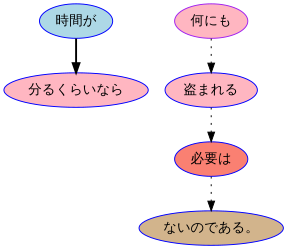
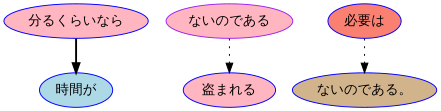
  digraph {
    node [color=blue fillcolor=lightpink style=filled]
    edge [style=dotted]
    n1 [fillcolor=lightblue label="時間が"]
    n2 [label="分るくらいなら"]
    n3 [label="盗まれる"]
    n4 [fillcolor=salmon label="必要は"]
-   n5 [color=purple label="何にも"]
+   n5 [color=purple label="ないのである"]
    n6 [fillcolor=tan label="ないのである。"]
-   n1 -> n2 [style=bold]
-   n3 -> n4
+   n2 -> n1 [style=bold]
    n4 -> n6
    n5 -> n3
  }
